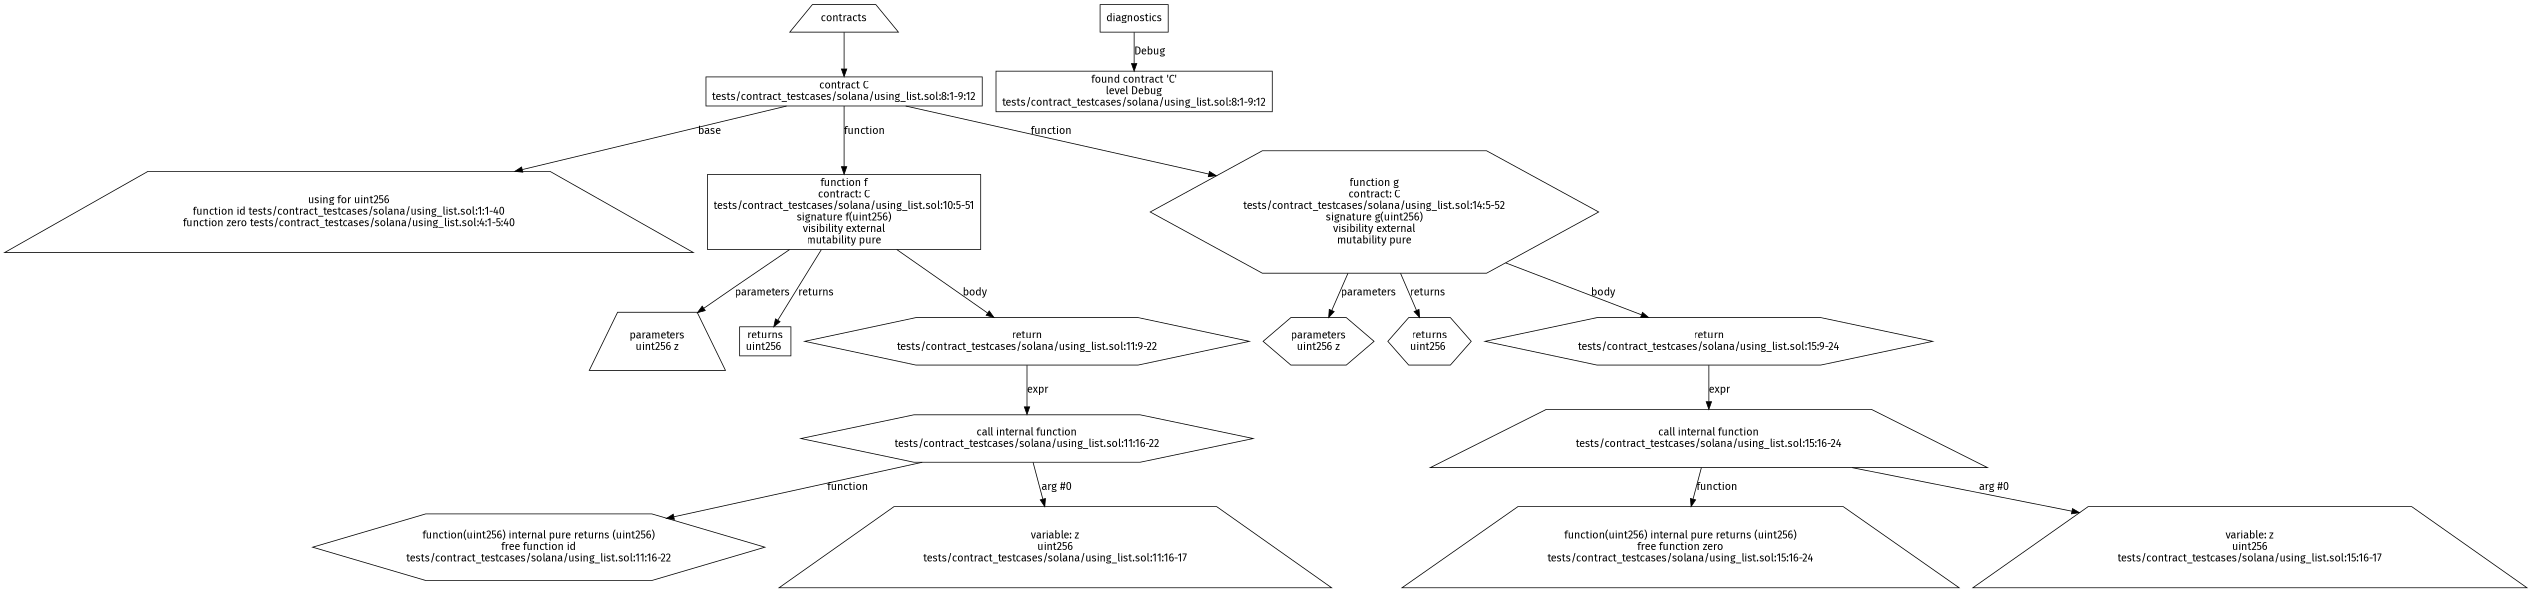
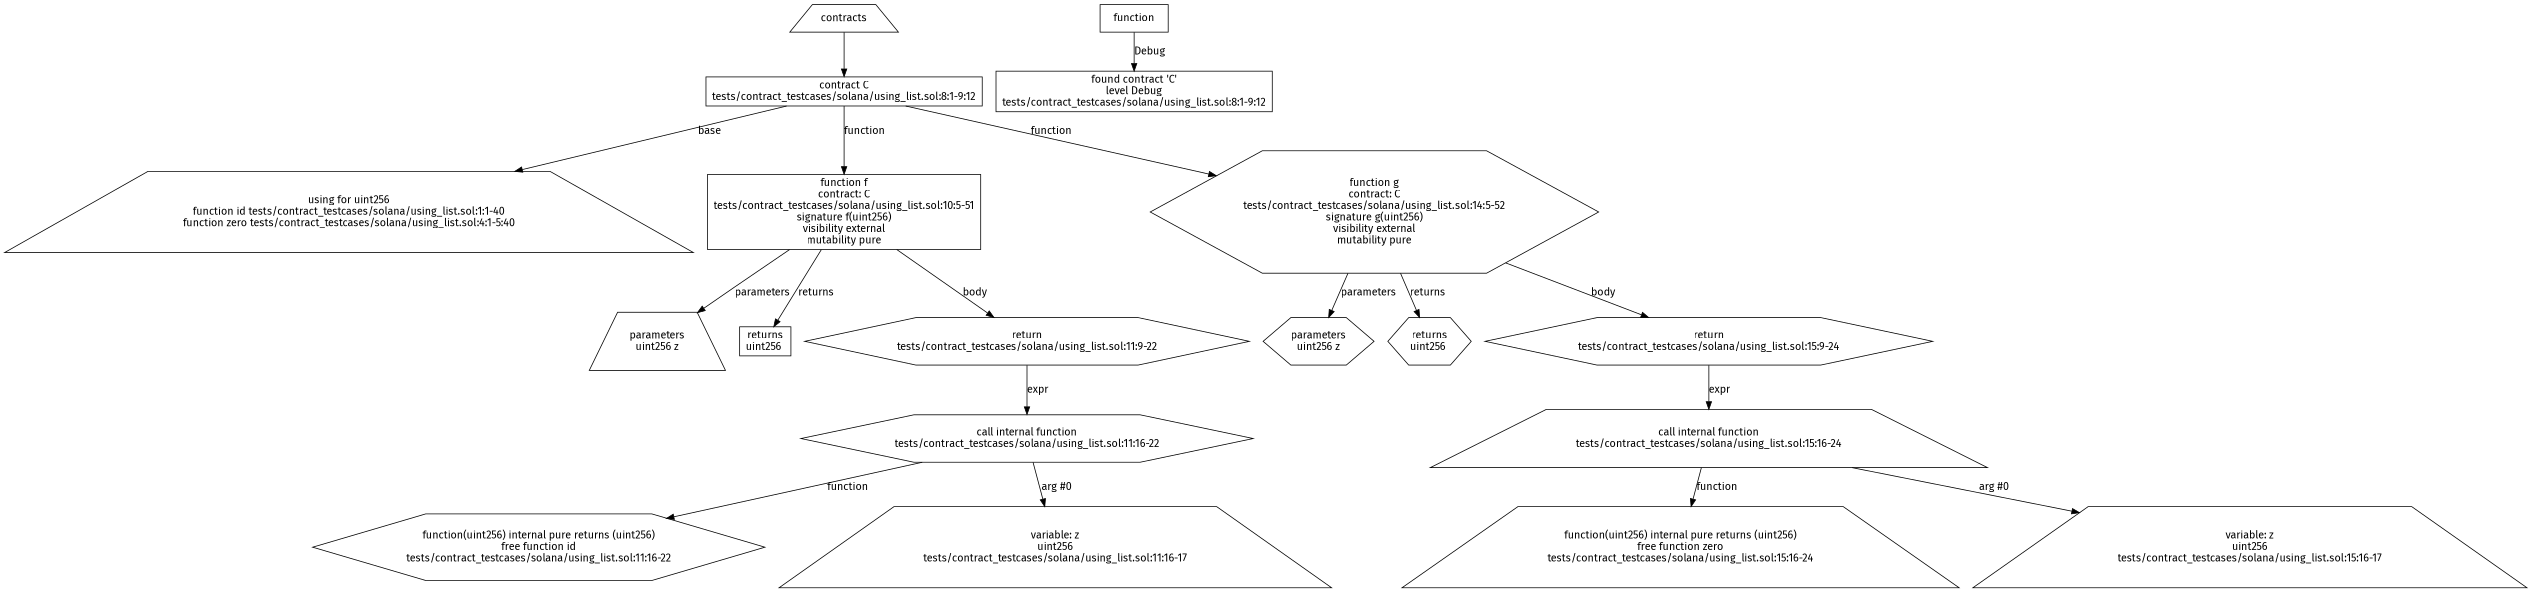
  strict digraph {
    fontname="Fira Sans"
    node [shape=trapezium fontname="Fira Sans"]
    edge [fontname="Fira Sans"]
    n1 [label="contract C\ntests/contract_testcases/solana/using_list.sol:8:1-9:12" shape=box]
    n2 [label="using for uint256\nfunction id tests/contract_testcases/solana/using_list.sol:1:1-40\nfunction zero tests/contract_testcases/solana/using_list.sol:4:1-5:40"]
    n3 [label="function f\ncontract: C\ntests/contract_testcases/solana/using_list.sol:10:5-51\nsignature f(uint256)\nvisibility external\nmutability pure" shape=box]
    n4 [label="function g\ncontract: C\ntests/contract_testcases/solana/using_list.sol:14:5-52\nsignature g(uint256)\nvisibility external\nmutability pure" shape=hexagon]
    n5 [label="parameters\nuint256 z"]
    n6 [label="returns\nuint256 " shape=box]
    n7 [label="return\ntests/contract_testcases/solana/using_list.sol:11:9-22" shape=hexagon]
    n8 [label="call internal function\ntests/contract_testcases/solana/using_list.sol:11:16-22" shape=hexagon]
    n9 [label="function(uint256) internal pure returns (uint256)\nfree function id\ntests/contract_testcases/solana/using_list.sol:11:16-22" shape=hexagon]
    n10 [label="variable: z\nuint256\ntests/contract_testcases/solana/using_list.sol:11:16-17"]
    n11 [label="parameters\nuint256 z" shape=hexagon]
    n12 [label="returns\nuint256 " shape=hexagon]
    n13 [label="return\ntests/contract_testcases/solana/using_list.sol:15:9-24" shape=hexagon]
    n14 [label="call internal function\ntests/contract_testcases/solana/using_list.sol:15:16-24"]
    n15 [label="function(uint256) internal pure returns (uint256)\nfree function zero\ntests/contract_testcases/solana/using_list.sol:15:16-24"]
    n16 [label="variable: z\nuint256\ntests/contract_testcases/solana/using_list.sol:15:16-17"]
    n17 [label="found contract 'C'\nlevel Debug\ntests/contract_testcases/solana/using_list.sol:8:1-9:12" shape=box]
    contracts
-   diagnostics [shape=box]
+   diagnostics [shape=box label=function]
    n1 -> n2 [label=base]
    n1 -> n3 [label=function]
    n1 -> n4 [label=function]
    n3 -> n5 [label=parameters]
    n3 -> n6 [label=returns]
    n3 -> n7 [label=body]
    n4 -> n11 [label=parameters]
    n4 -> n12 [label=returns]
    n4 -> n13 [label=body]
    n7 -> n8 [label=expr]
    n8 -> n9 [label=function]
    n8 -> n10 [label="arg #0"]
    n13 -> n14 [label=expr]
    n14 -> n15 [label=function]
    n14 -> n16 [label="arg #0"]
    contracts -> n1
    diagnostics -> n17 [label=Debug]
  }
